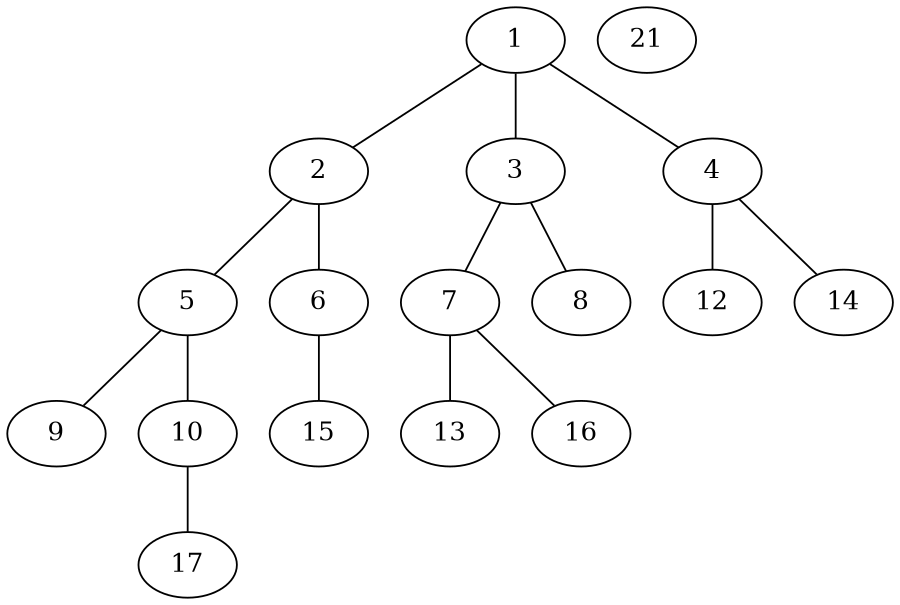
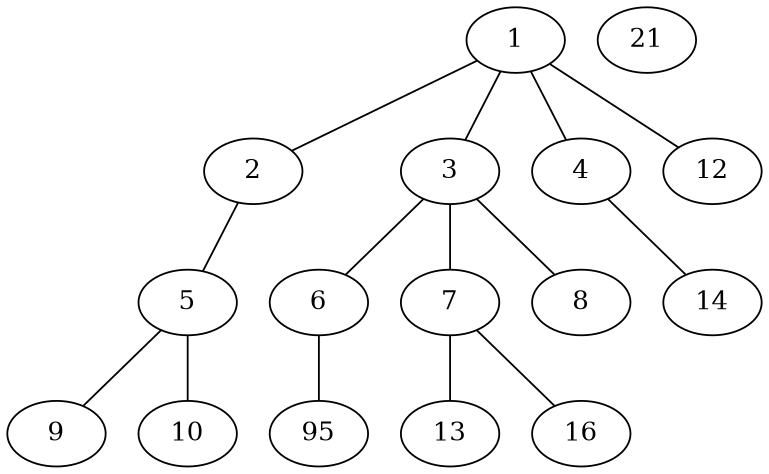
  graph {
    node [chem=O]
    edge [valence=1]
    1 [chem=C]
    2 [chem=C]
    3 [chem=C]
    4
    12 [chem=H]
    5 [chem=C]
    6
    7
    8
    14 [chem=H]
    9
    10
-   15 [chem=H]
+   15 [chem=H label=95]
    13 [chem=H]
    16 [chem=H]
-   17 [chem=H]
    n17 [chem=K label=21]
    1 -- 2
    1 -- 3
    1 -- 4
-   4 -- 12
+   1 -- 12
    2 -- 5
-   2 -- 6
+   3 -- 6
    3 -- 7
    3 -- 8 [valence=2]
    4 -- 14
    5 -- 9 [valence=2]
    5 -- 10
    6 -- 15
    7 -- 13
    7 -- 16
-   10 -- 17
  }
